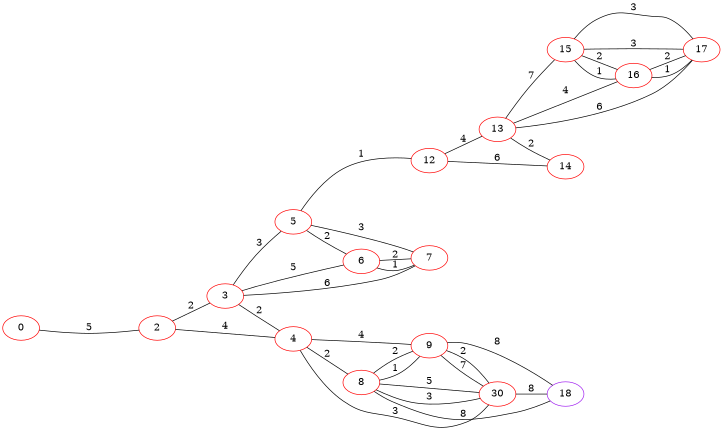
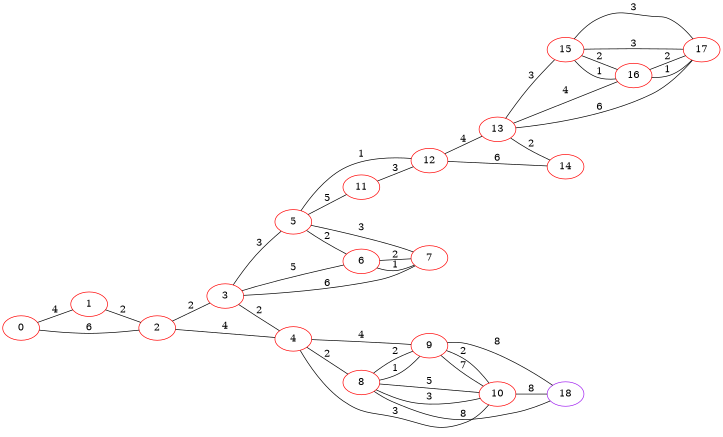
  graph {
    rankdir=LR
    node [color=red weight=1]
    0
+   1
    2
    3
    4
    5
    6
    7
    8
    9
-   10 [label=30]
+   10
+   11
    12
    18 [color=purple weight=4]
    13
    14
    15
    16
    17
-   0 -- 2 [label=5]
+   0 -- 1 [label=4]
+   0 -- 2 [label=6]
+   1 -- 2 [label=2]
    2 -- 3 [label=2]
    2 -- 4 [label=4]
    3 -- 4 [label=2]
    3 -- 5 [label=3]
    3 -- 6 [label=5]
    3 -- 7 [label=6]
    4 -- 8 [label=2]
    4 -- 9 [label=4]
    4 -- 10 [label=3]
    5 -- 6 [label=2]
    5 -- 7 [label=3]
+   5 -- 11 [label=5]
    5 -- 12 [label=1]
    6 -- 7 [label=1]
    6 -- 7 [label=2]
    8 -- 9 [label=2]
    8 -- 9 [label=1]
    8 -- 10 [label=5]
    8 -- 10 [label=3]
    8 -- 18 [label=8]
    9 -- 10 [label=7]
    9 -- 10 [label=2]
    9 -- 18 [label=8]
    10 -- 18 [label=8]
+   11 -- 12 [label=3]
    12 -- 13 [label=4]
    12 -- 14 [label=6]
    13 -- 14 [label=2]
-   13 -- 15 [label=7]
+   13 -- 15 [label=3]
    13 -- 16 [label=4]
    13 -- 17 [label=6]
    15 -- 16 [label=2]
    15 -- 16 [label=1]
    15 -- 17 [label=3]
    15 -- 17 [label=3]
    16 -- 17 [label=1]
    16 -- 17 [label=2]
  }
